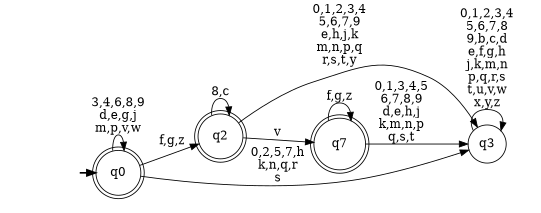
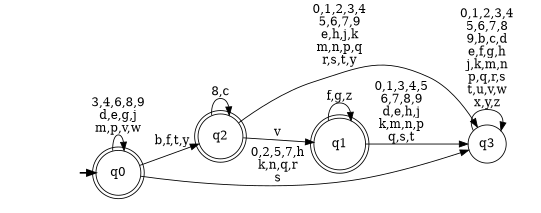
  digraph {
    rankdir=LR
    node [shape=doublecircle style="rounded,filled" color=black fillcolor=white]
    __start0 [height=0 shape=none style=invis width=0 color="" fillcolor=""]
    n2 [label=q0]
    n3 [label=q2]
    n4 [label=q3 shape=circle style=filled]
-   n5 [label=q7]
+   n5 [label=q1]
    subgraph cluster_1 {
      nodesep=0.15
      ranksep=0.15
      style=invis
      __start0
      n2
    }
    __start0 -> n2 [penwidth=2]
    n2 -> n2 [label="3,4,6,8,9\nd,e,g,j\nm,p,v,w"]
-   n2 -> n3 [label="f,g,z"]
+   n2 -> n3 [label="b,f,t,y"]
    n2 -> n4 [label="0,2,5,7,h\nk,n,q,r\ns"]
    n3 -> n3 [label="8,c"]
    n3 -> n4 [label="0,1,2,3,4\n5,6,7,9\ne,h,j,k\nm,n,p,q\nr,s,t,y"]
    n3 -> n5 [label=v]
    n4 -> n4 [label="0,1,2,3,4\n5,6,7,8\n9,b,c,d\ne,f,g,h\nj,k,m,n\np,q,r,s\nt,u,v,w\nx,y,z"]
    n5 -> n4 [label="0,1,3,4,5\n6,7,8,9\nd,e,h,j\nk,m,n,p\nq,s,t"]
    n5 -> n5 [label="f,g,z"]
  }
